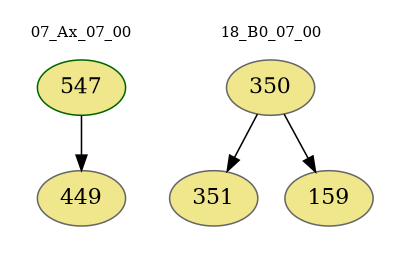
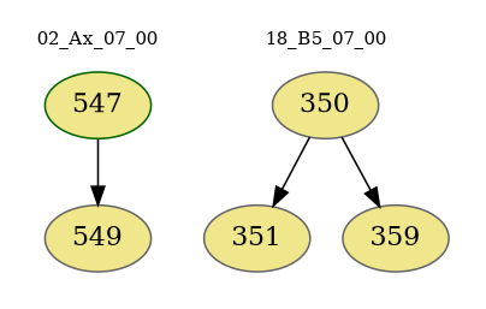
  digraph {
    node [color=gray40 fillcolor=khaki style=filled]
    edge [color=black]
    n1 [color=darkgreen label=547]
-   n2 [label=449]
+   n2 [label=549]
    n3 [label=350]
    n4 [label=351]
-   n5 [label=159]
+   n5 [label=359]
    subgraph cluster_1 {
      color=white
      fontsize=10
-     label="07_Ax_07_00"
+     label="02_Ax_07_00"
      n1
      n2
    }
    subgraph cluster_2 {
      color=white
      fontsize=10
-     label="18_B0_07_00"
+     label="18_B5_07_00"
      n3
      n4
      n5
    }
    n1 -> n2
    n3 -> n4
    n3 -> n5
  }
